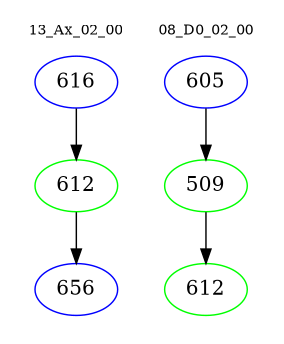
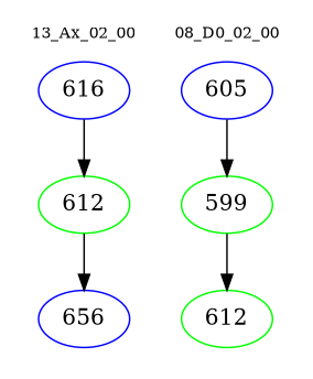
  digraph {
    node [color=blue]
    edge [color=black]
    n1 [label=616]
    n2 [color=green label=612]
    n3 [label=656]
    n4 [label=605]
-   n5 [color=green label=509]
+   n5 [color=green label=599]
    n6 [color=green label=612]
    subgraph cluster_1 {
      color=white
      fontsize=10
      label="13_Ax_02_00"
      n1
      n2
      n3
    }
    subgraph cluster_2 {
      color=white
      fontsize=10
      label="08_D0_02_00"
      n4
      n5
      n6
    }
    n1 -> n2
    n2 -> n3
    n4 -> n5
    n5 -> n6
  }
